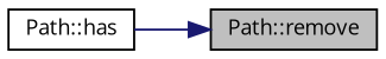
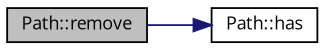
  digraph {
    rankdir=LR
    fontname="Open Sans"
    node [color=black fontname="Open Sans" fontsize=10 shape=record style=filled]
    n1 [fillcolor=grey75 fontcolor=black height=0.2 label="Path::remove" width=0.4]
    n2 [fillcolor=white height=0.2 label="Path::has" width=0.4]
-   n2 -> n1 [color=midnightblue fontname="Open Sans" fontsize=10 labelfontname=Helvetica labelfontsize=10 style=solid]
+   n1 -> n2 [color=midnightblue fontname="Open Sans" fontsize=10 labelfontname=Helvetica labelfontsize=10 style=solid]
  }
